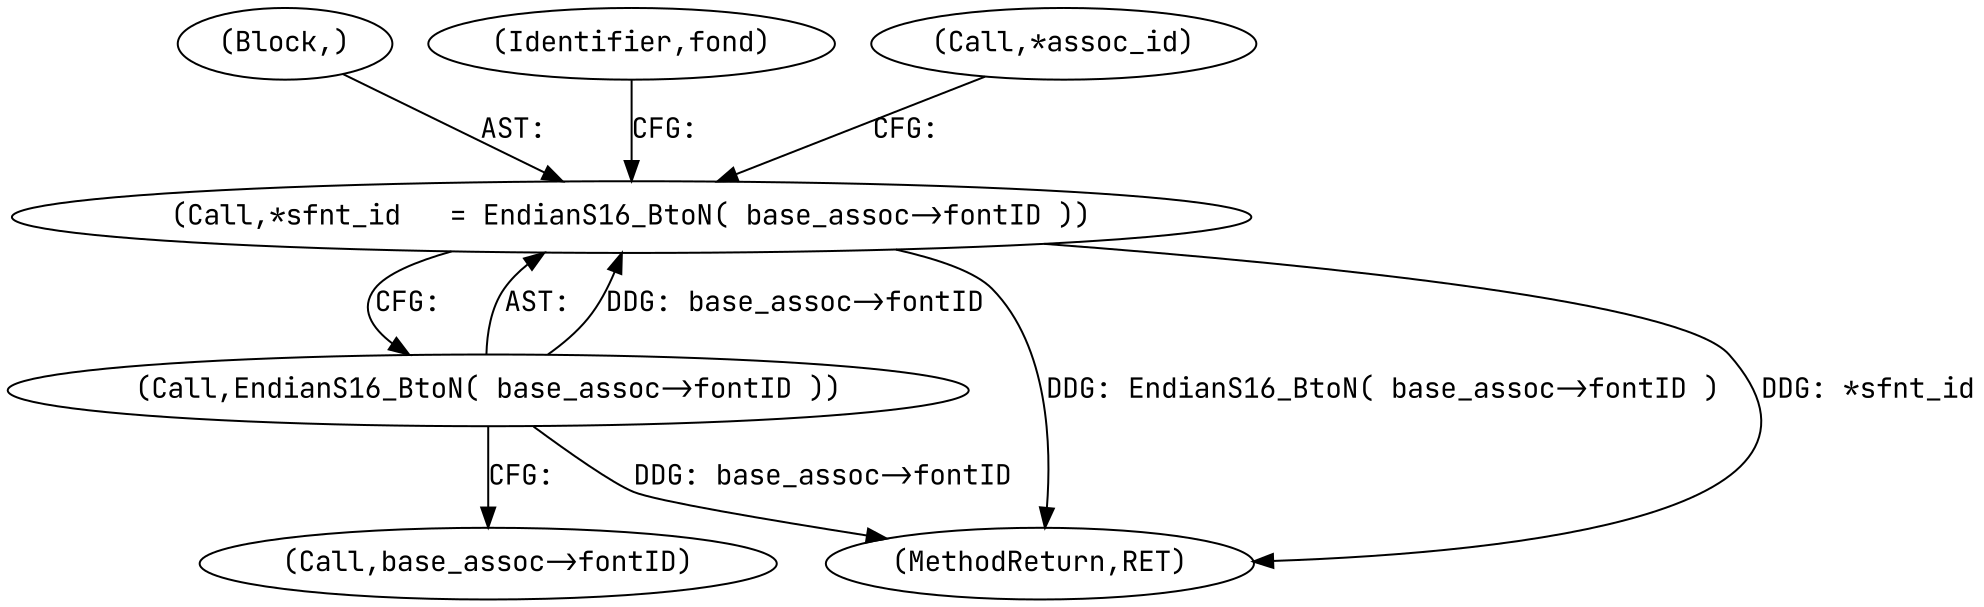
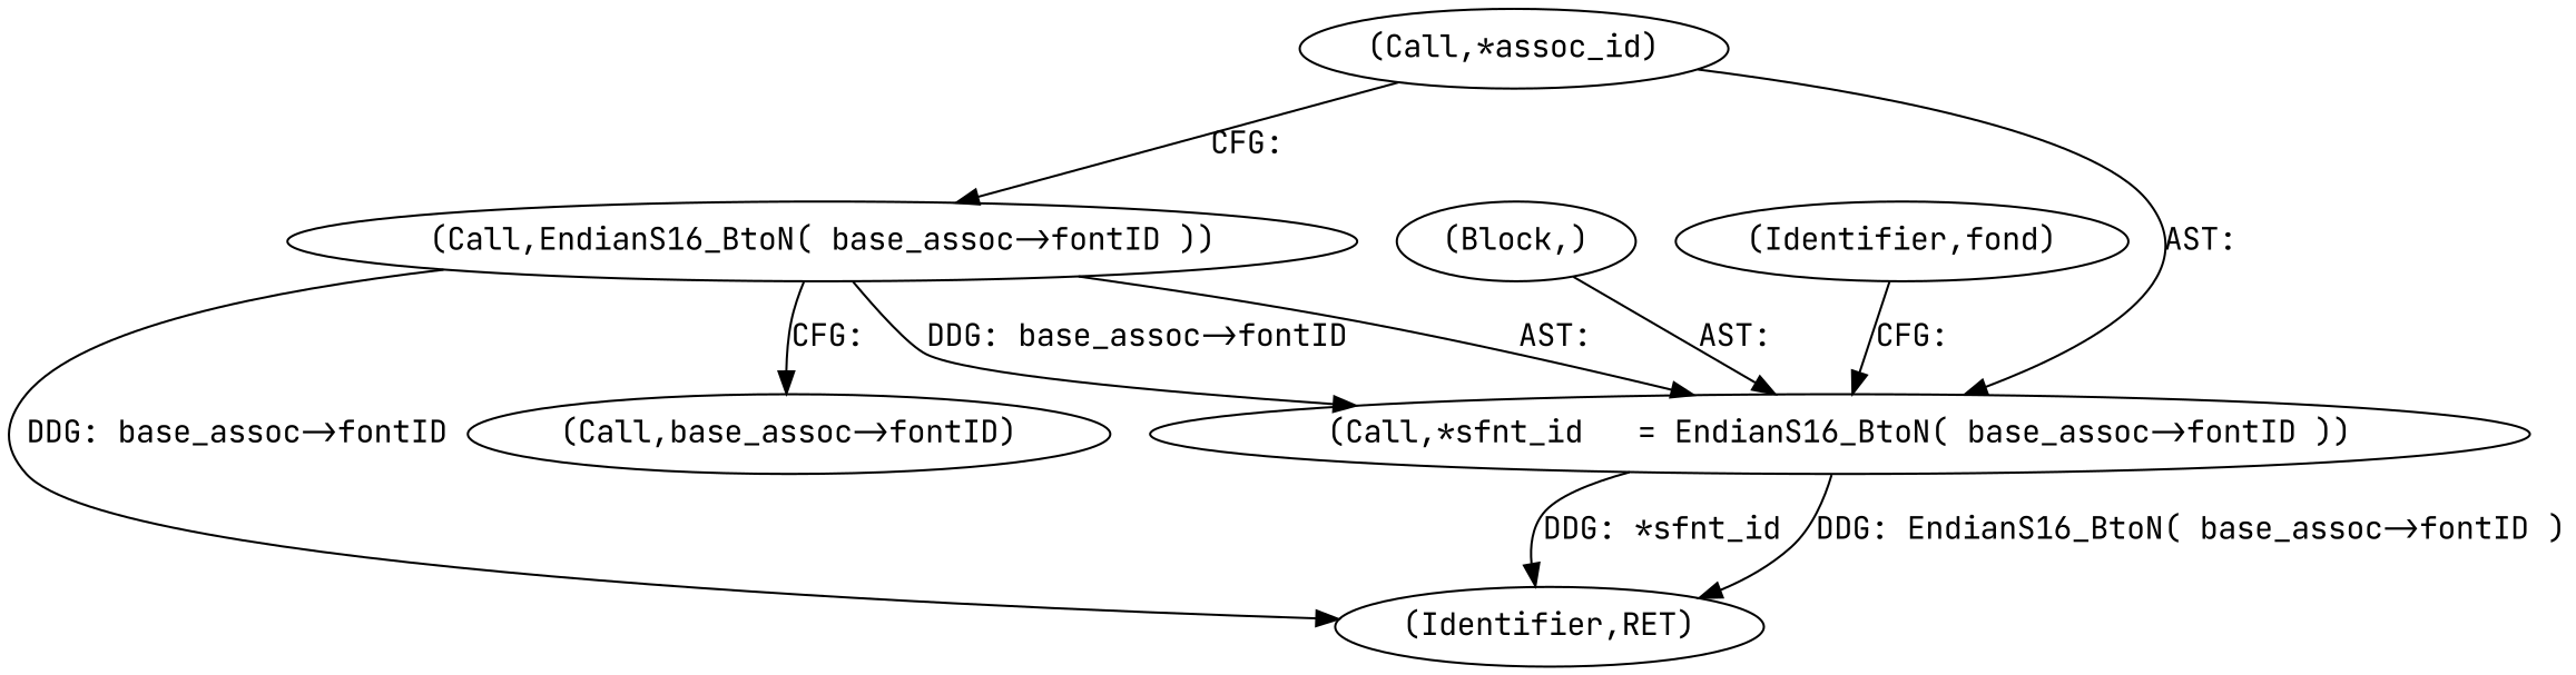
  digraph {
    fontname="JetBrains Mono"
    node [fontname="JetBrains Mono"]
    edge [fontname="JetBrains Mono"]
    n1 [label="(Call,*sfnt_id   = EndianS16_BtoN( base_assoc->fontID ))"]
    n2 [label="(Call,EndianS16_BtoN( base_assoc->fontID ))"]
-   n3 [label="(MethodReturn,RET)"]
+   n3 [label="(Identifier,RET)"]
    n4 [label="(Call,base_assoc->fontID)"]
    n5 [label="(Block,)"]
    n6 [label="(Identifier,fond)"]
    n7 [label="(Call,*assoc_id)"]
-   n1 -> n2 [label="CFG: "]
+   n7 -> n2 [label="CFG: "]
    n1 -> n3 [label="DDG: EndianS16_BtoN( base_assoc->fontID )"]
    n1 -> n3 [label="DDG: *sfnt_id"]
    n2 -> n1 [label="AST: "]
    n2 -> n1 [label="DDG: base_assoc->fontID"]
    n2 -> n3 [label="DDG: base_assoc->fontID"]
    n2 -> n4 [label="CFG: "]
    n5 -> n1 [label="AST: "]
    n6 -> n1 [label="CFG: "]
-   n7 -> n1 [label="CFG: "]
+   n7 -> n1 [label="AST: "]
  }
